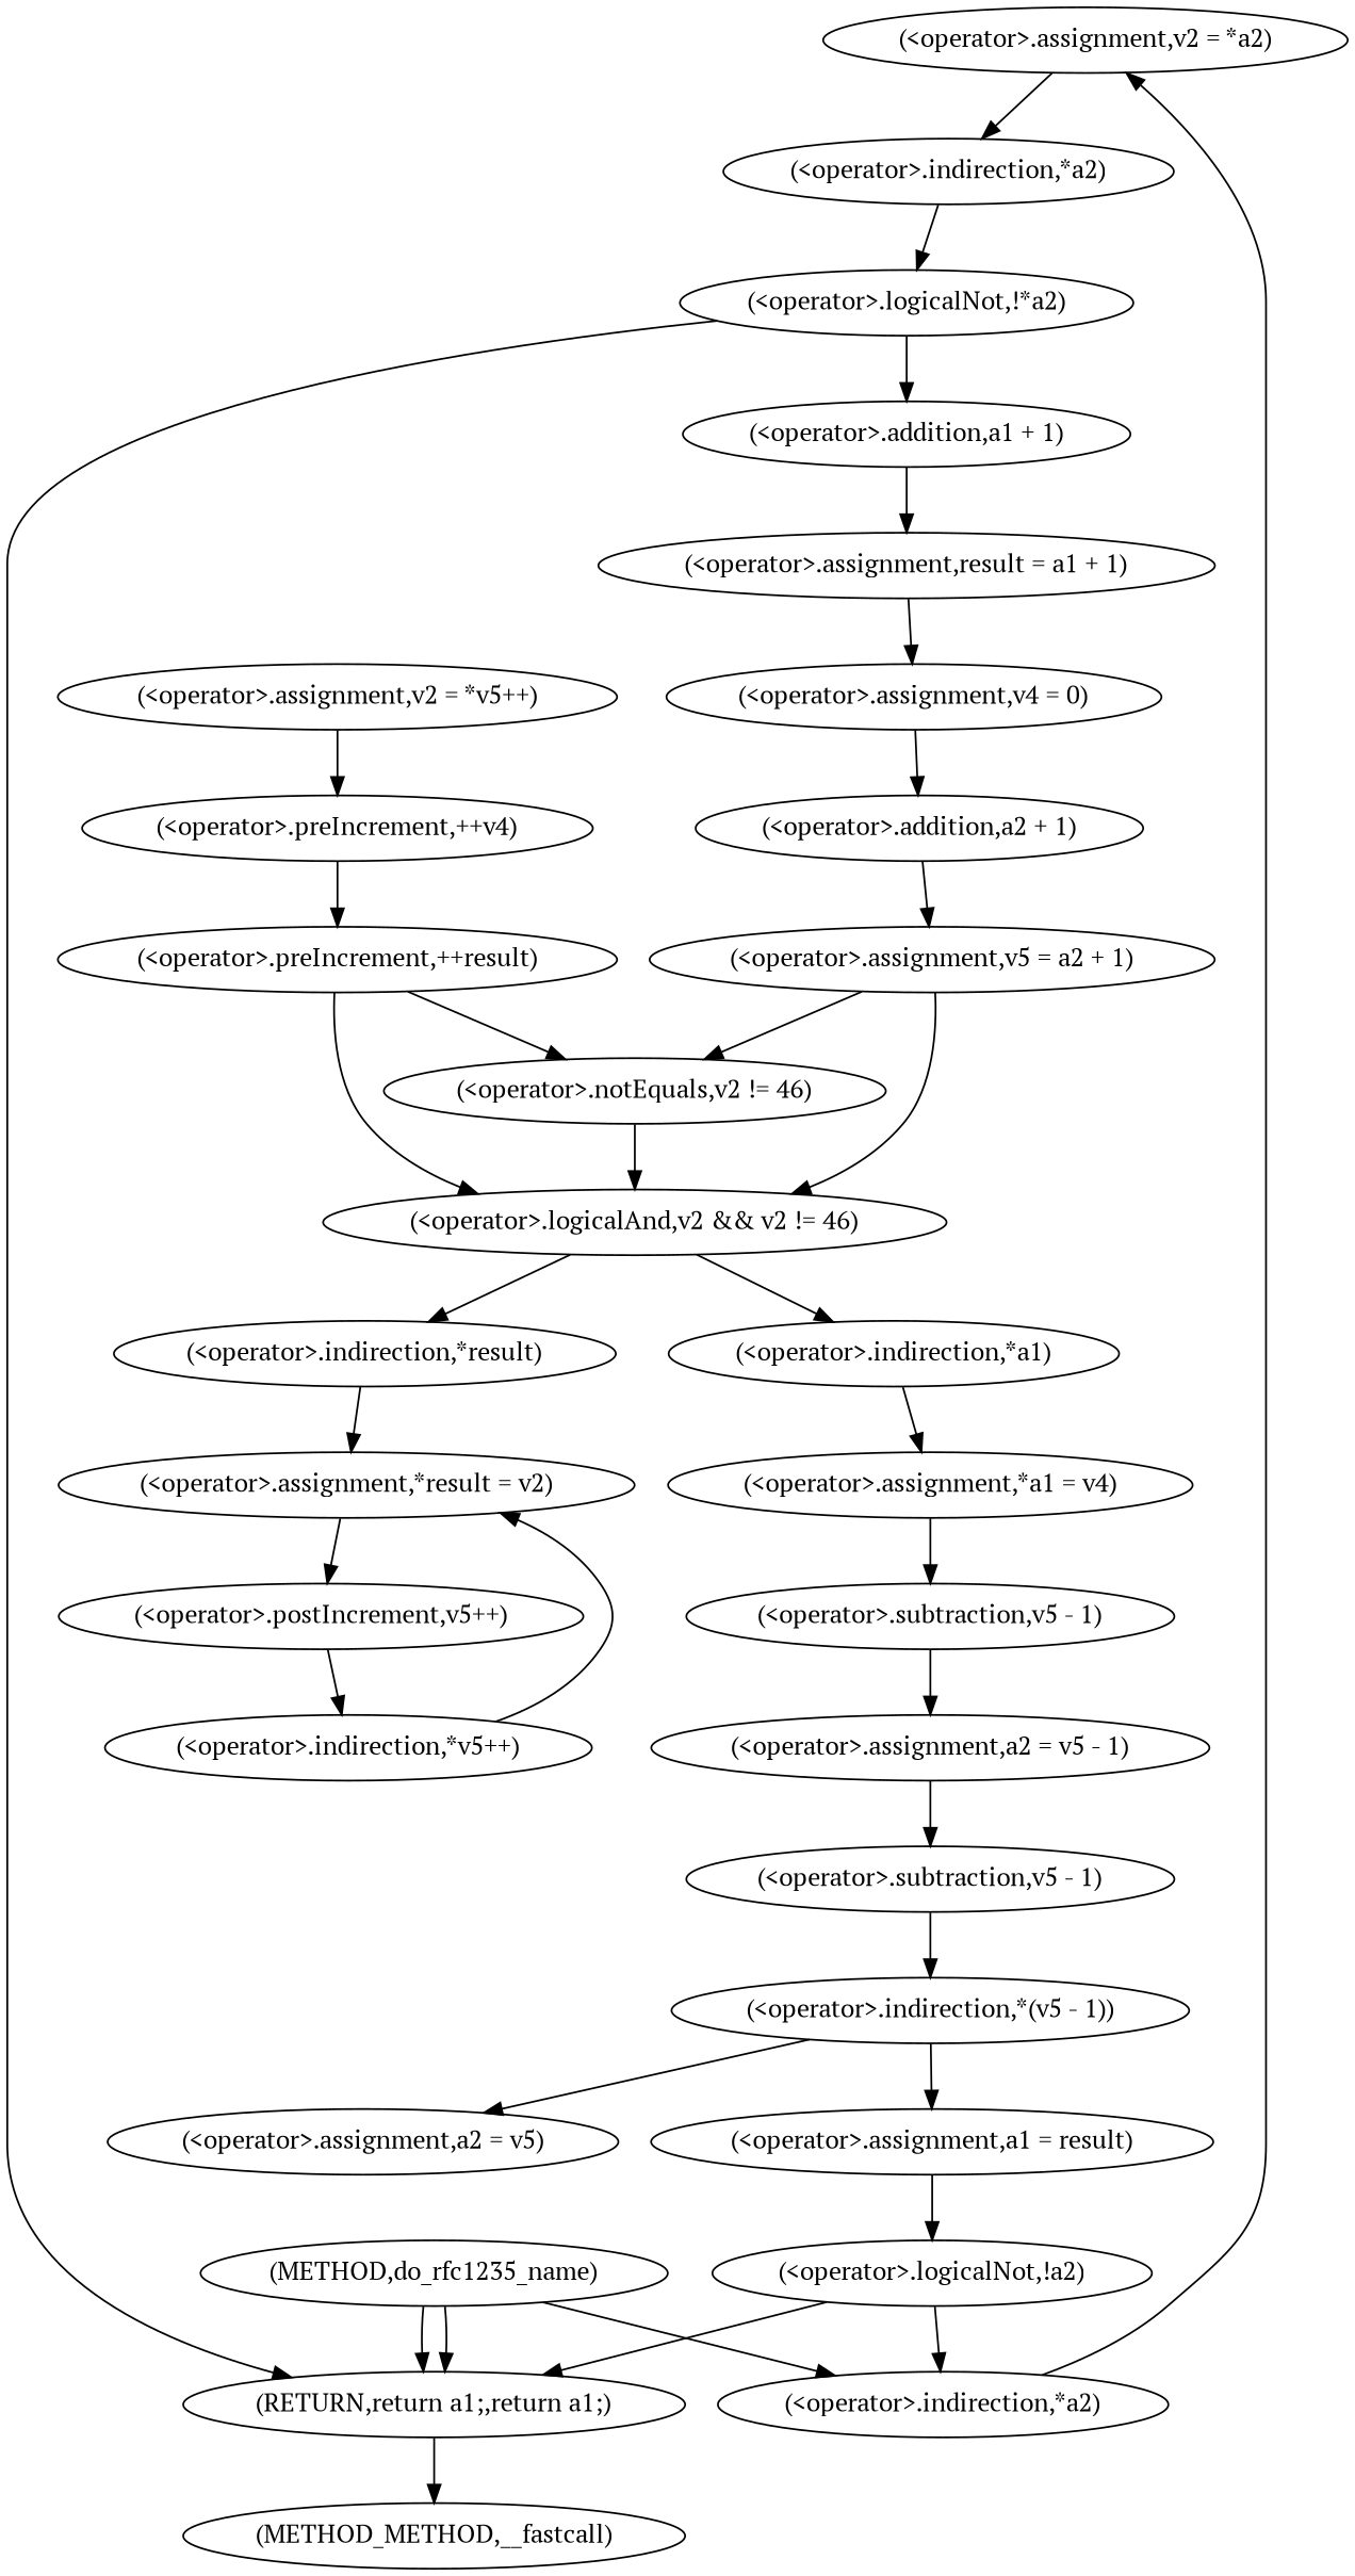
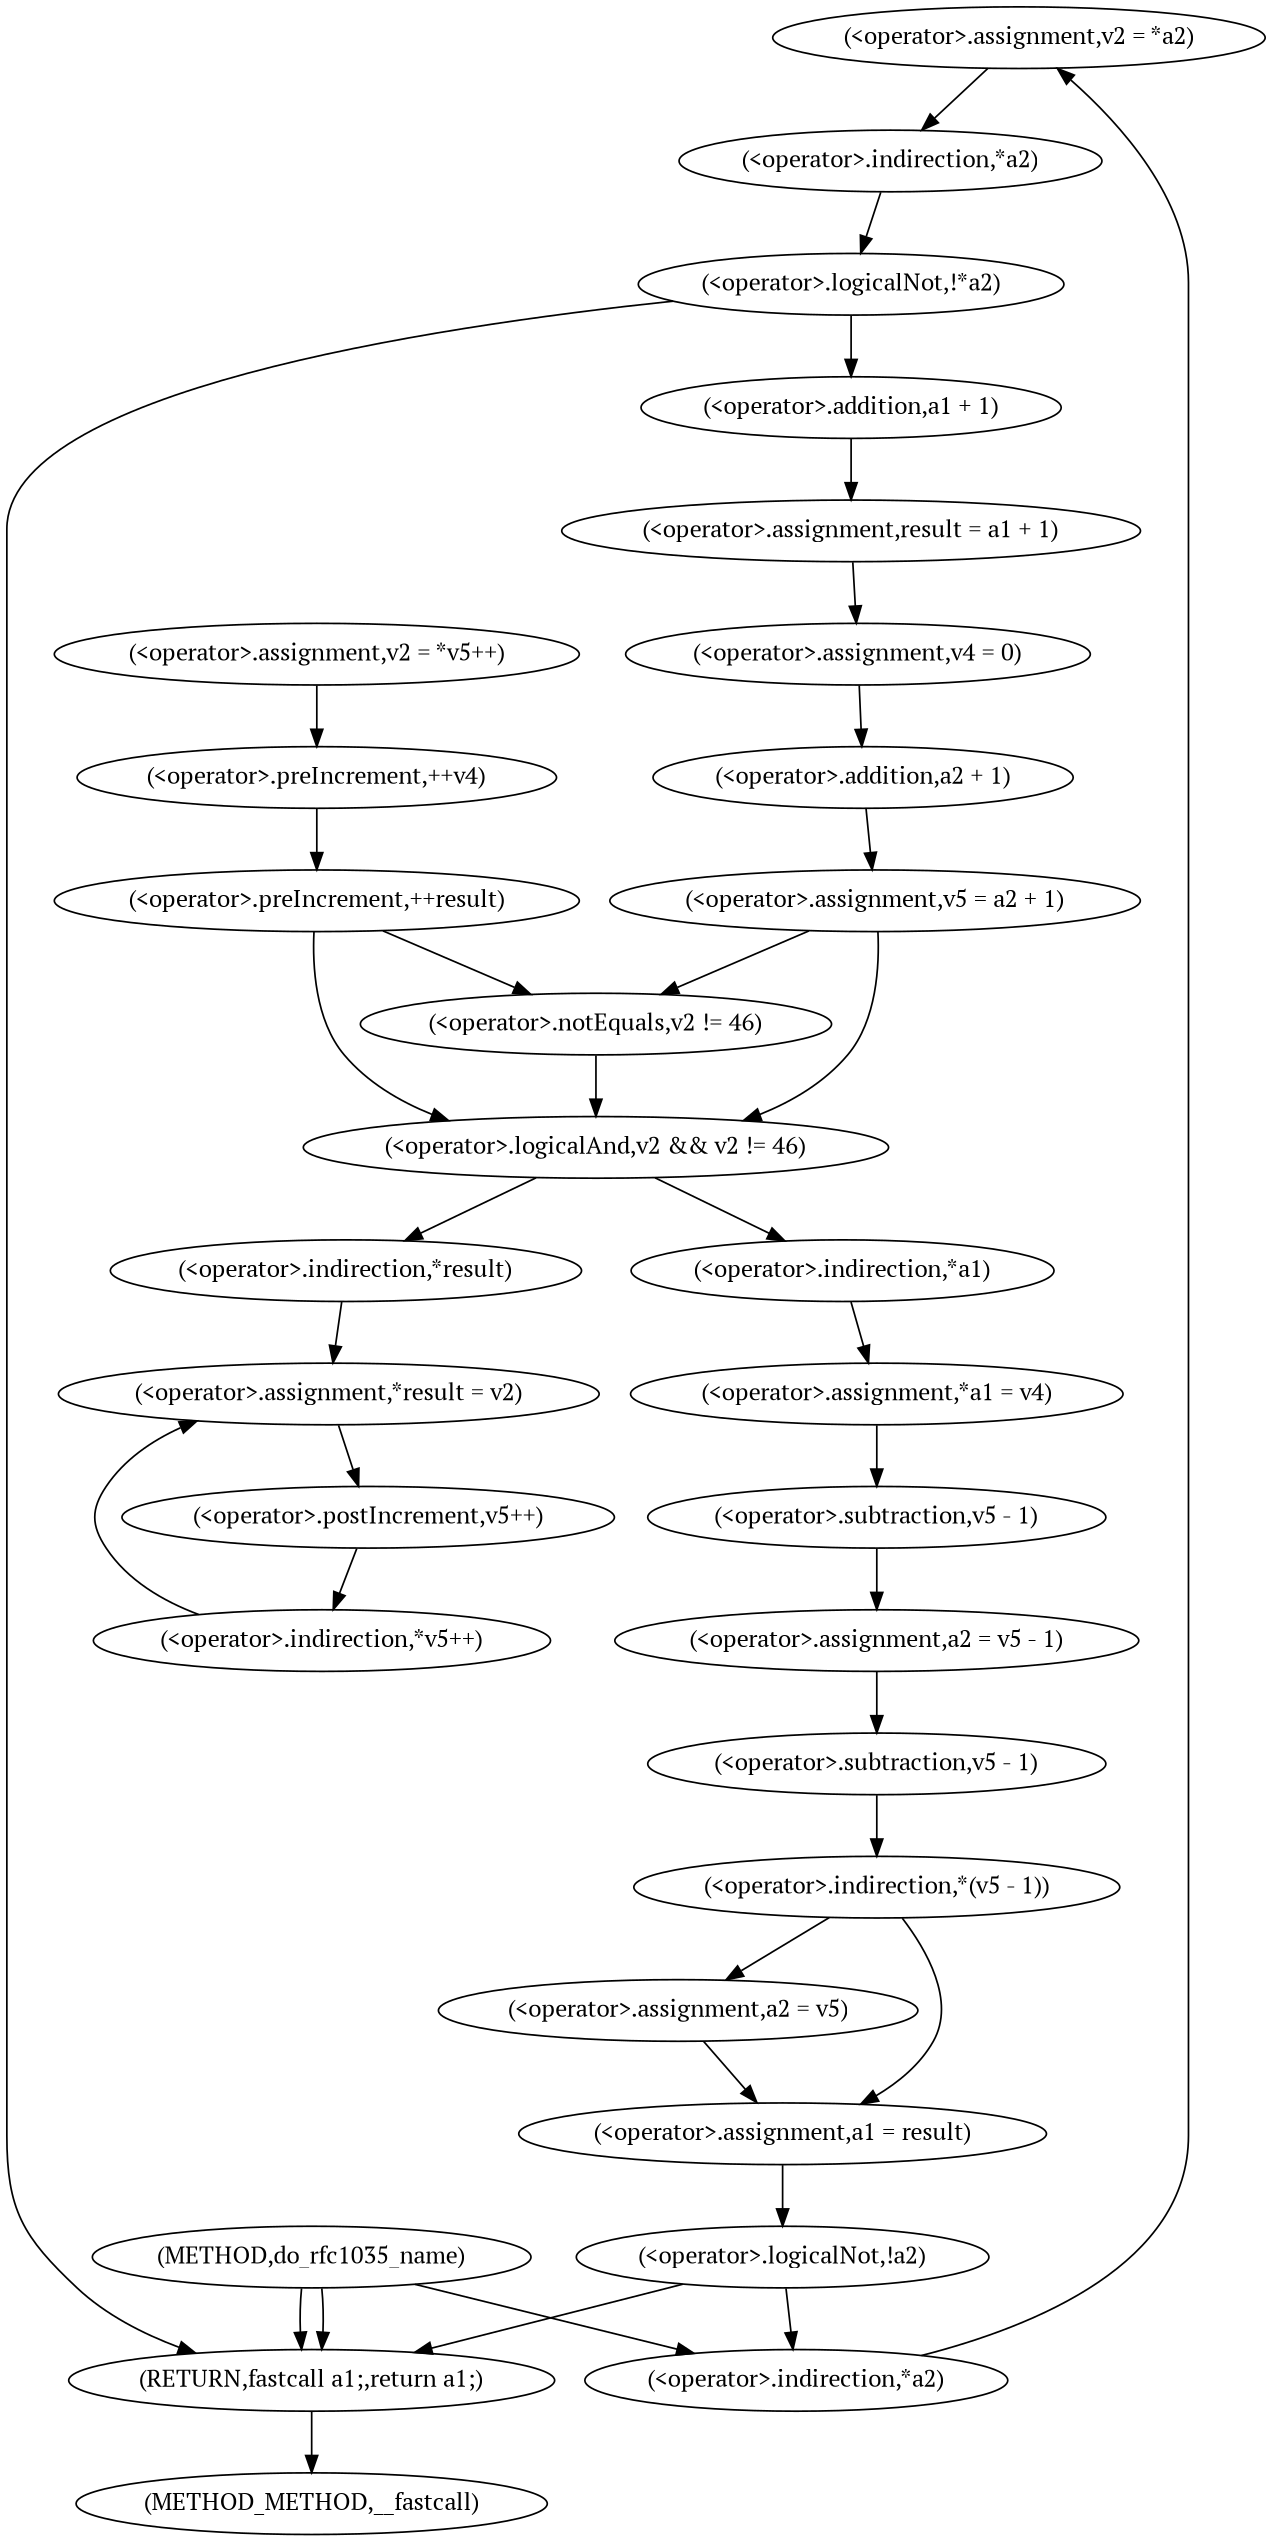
  digraph {
    fontname="PT Serif"
    node [fontname="PT Serif"]
    edge [fontname="PT Serif"]
    n1 [label="(<operator>.assignment,v2 = *a2)"]
    n2 [label="(<operator>.indirection,*a2)"]
    n3 [label="(<operator>.logicalNot,!*a2)"]
    n4 [label="(<operator>.indirection,*a2)"]
    n5 [label="(<operator>.addition,a1 + 1)"]
-   n6 [label="(RETURN,return a1;,return a1;)"]
+   n6 [label="(RETURN,fastcall a1;,return a1;)"]
    n7 [label="(<operator>.assignment,result = a1 + 1)"]
    n8 [label="(METHOD_METHOD,__fastcall)"]
    n9 [label="(<operator>.assignment,v4 = 0)"]
    n10 [label="(<operator>.addition,a2 + 1)"]
    n11 [label="(<operator>.assignment,v5 = a2 + 1)"]
    n12 [label="(<operator>.logicalAnd,v2 && v2 != 46)"]
    n13 [label="(<operator>.notEquals,v2 != 46)"]
    n14 [label="(<operator>.indirection,*result)"]
    n15 [label="(<operator>.indirection,*a1)"]
    n16 [label="(<operator>.assignment,*result = v2)"]
    n17 [label="(<operator>.assignment,*a1 = v4)"]
    n18 [label="(<operator>.postIncrement,v5++)"]
    n19 [label="(<operator>.indirection,*v5++)"]
    n20 [label="(<operator>.assignment,v2 = *v5++)"]
    n21 [label="(<operator>.preIncrement,++v4)"]
    n22 [label="(<operator>.preIncrement,++result)"]
    n23 [label="(<operator>.subtraction,v5 - 1)"]
    n24 [label="(<operator>.assignment,a2 = v5 - 1)"]
    n25 [label="(<operator>.subtraction,v5 - 1)"]
    n26 [label="(<operator>.indirection,*(v5 - 1))"]
    n27 [label="(<operator>.assignment,a2 = v5)"]
    n28 [label="(<operator>.assignment,a1 = result)"]
    n29 [label="(<operator>.logicalNot,!a2)"]
-   n30 [label="(METHOD,do_rfc1235_name)"]
+   n30 [label="(METHOD,do_rfc1035_name)"]
    n1 -> n2
    n2 -> n3
    n3 -> n5
    n3 -> n6
    n4 -> n1
    n5 -> n7
    n6 -> n8
    n7 -> n9
    n9 -> n10
    n10 -> n11
    n11 -> n12
    n11 -> n13
    n12 -> n14
    n12 -> n15
    n13 -> n12
    n14 -> n16
    n15 -> n17
    n16 -> n18
    n17 -> n23
    n18 -> n19
    n19 -> n16
    n20 -> n21
    n21 -> n22
    n22 -> n12
    n22 -> n13
    n23 -> n24
    n24 -> n25
    n25 -> n26
    n26 -> n27
    n26 -> n28
+   n27 -> n28
    n28 -> n29
    n29 -> n4
    n29 -> n6
    n30 -> n4
    n30 -> n6
    n30 -> n6
  }
